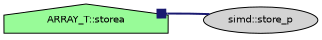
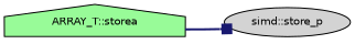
  digraph {
    rankdir=LR
    node [color=black fontname=Helvetica fontsize=10 style=filled]
    n1 [fillcolor=palegreen fontcolor=black height=0.2 label="ARRAY_T::storea" shape=house width=0.4]
    n2 [fillcolor=lightgrey height=0.2 label="simd::store_p" shape=ellipse width=0.4]
-   n2 -> n1 [color=midnightblue fontname=Helvetica fontsize=10 labelfontname=Helvetica labelfontsize=10 style=bold arrowhead=box]
+   n1 -> n2 [color=midnightblue fontname=Helvetica fontsize=10 labelfontname=Helvetica labelfontsize=10 style=bold arrowhead=box]
  }
